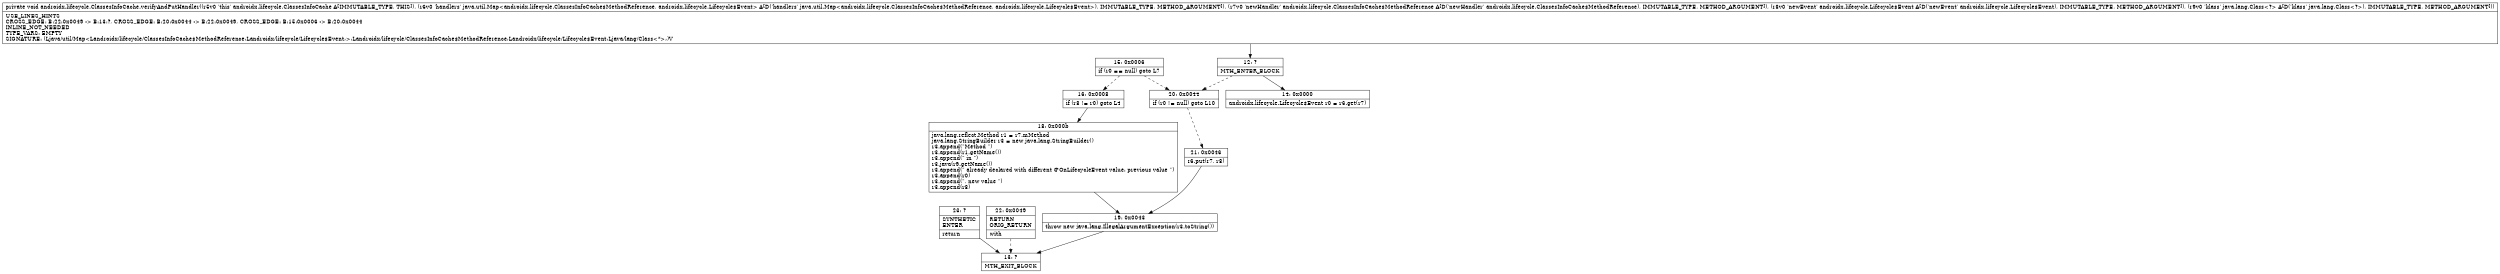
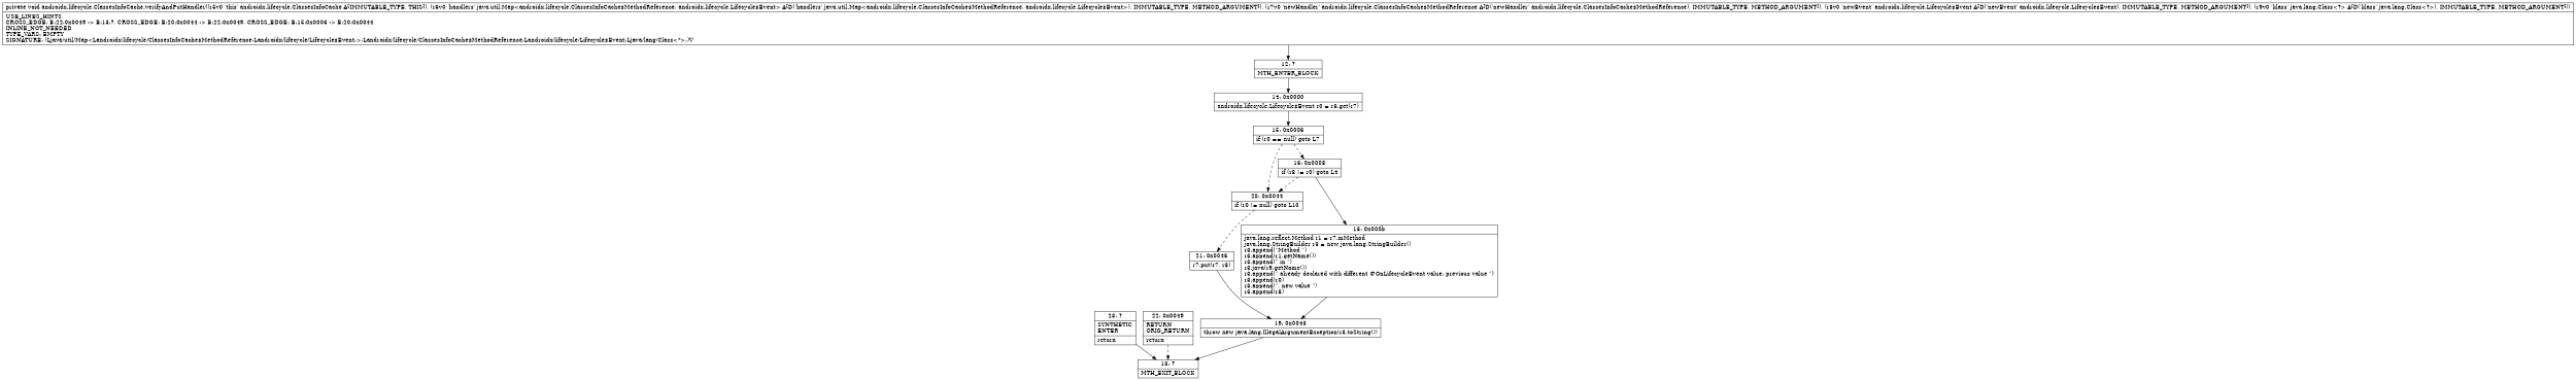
  digraph {
    node [shape=record]
    n1 [label="{12\:\ ?|MTH_ENTER_BLOCK\l}"]
    n2 [label="{14\:\ 0x0000|androidx.lifecycle.Lifecycle$Event r0 = r6.get(r7)\l}"]
    n3 [label="{15\:\ 0x0006|if (r0 == null) goto L7\l}"]
    n4 [label="{16\:\ 0x0008|if (r8 != r0) goto L4\l}"]
    n5 [label="{20\:\ 0x0044|if (r0 != null) goto L10\l}"]
    n6 [label="{18\:\ 0x000b|java.lang.reflect.Method r1 = r7.mMethod\ljava.lang.StringBuilder r3 = new java.lang.StringBuilder()\lr3.append(\"Method \")\lr3.append(r1.getName())\lr3.append(\" in \")\lr3.java(r9.getName())\lr3.append(\" already declared with different @OnLifecycleEvent value: previous value \")\lr3.append(r0)\lr3.append(\", new value \")\lr3.append(r8)\l}"]
-   n7 [label="{21\:\ 0x0046|r6.put(r7, r8)\l}"]
+   n7 [label="{21\:\ 0x0046|r7.put(r7, r8)\l}"]
    n8 [label="{19\:\ 0x0043|throw new java.lang.IllegalArgumentException(r3.toString())\l}"]
    n9 [label="{13\:\ ?|MTH_EXIT_BLOCK\l}"]
    n10 [label="{23\:\ ?|SYNTHETIC\lENTER\l|return\l}"]
-   n11 [label="{22\:\ 0x0049|RETURN\lORIG_RETURN\l|with\l}"]
+   n11 [label="{22\:\ 0x0049|RETURN\lORIG_RETURN\l|return\l}"]
    n12 [label="{private void androidx.lifecycle.ClassesInfoCache.verifyAndPutHandler((r5v0 'this' androidx.lifecycle.ClassesInfoCache A[IMMUTABLE_TYPE, THIS]), (r6v0 'handlers' java.util.Map\<androidx.lifecycle.ClassesInfoCache$MethodReference, androidx.lifecycle.Lifecycle$Event\> A[D('handlers' java.util.Map\<androidx.lifecycle.ClassesInfoCache$MethodReference, androidx.lifecycle.Lifecycle$Event\>), IMMUTABLE_TYPE, METHOD_ARGUMENT]), (r7v0 'newHandler' androidx.lifecycle.ClassesInfoCache$MethodReference A[D('newHandler' androidx.lifecycle.ClassesInfoCache$MethodReference), IMMUTABLE_TYPE, METHOD_ARGUMENT]), (r8v0 'newEvent' androidx.lifecycle.Lifecycle$Event A[D('newEvent' androidx.lifecycle.Lifecycle$Event), IMMUTABLE_TYPE, METHOD_ARGUMENT]), (r9v0 'klass' java.lang.Class\<?\> A[D('klass' java.lang.Class\<?\>), IMMUTABLE_TYPE, METHOD_ARGUMENT]))  | USE_LINES_HINTS\lCROSS_EDGE: B:22:0x0049 \-\> B:13:?, CROSS_EDGE: B:20:0x0044 \-\> B:22:0x0049, CROSS_EDGE: B:15:0x0006 \-\> B:20:0x0044\lINLINE_NOT_NEEDED\lTYPE_VARS: EMPTY\lSIGNATURE: (Ljava\/util\/Map\<Landroidx\/lifecycle\/ClassesInfoCache$MethodReference;Landroidx\/lifecycle\/Lifecycle$Event;\>;Landroidx\/lifecycle\/ClassesInfoCache$MethodReference;Landroidx\/lifecycle\/Lifecycle$Event;Ljava\/lang\/Class\<*\>;)V\l}"]
    n1 -> n2
+   n2 -> n3
    n3 -> n4 [style=dashed]
    n3 -> n5 [style=dashed]
-   n1 -> n5 [style=dashed]
+   n4 -> n5 [style=dashed]
    n4 -> n6
    n5 -> n7 [style=dashed]
    n6 -> n8
    n7 -> n8
    n8 -> n9
    n10 -> n9
    n11 -> n9 [style=dashed]
    n12 -> n1
  }
